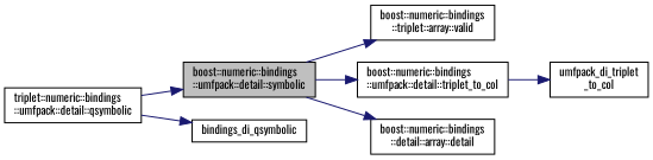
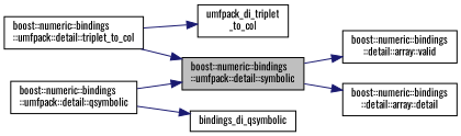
  digraph {
    fontname=Oswald
    rankdir=LR
    node [color=black fillcolor=white fontname=Oswald fontsize=10 shape=record style=filled]
    edge [color=midnightblue fontname=Oswald fontsize=10 labelfontname=Helvetica labelfontsize=10 style=solid]
    n1 [fillcolor=grey75 fontcolor=black height=0.2 label="boost::numeric::bindings\l::umfpack::detail::symbolic" width=0.4]
-   n2 [height=0.2 label="boost::numeric::bindings\l::triplet::array::valid" width=0.4]
+   n2 [height=0.2 label="boost::numeric::bindings\l::detail::array::valid" width=0.4]
    n3 [height=0.2 label="boost::numeric::bindings\l::umfpack::detail::triplet_to_col" width=0.4]
    n4 [height=0.2 label="boost::numeric::bindings\l::detail::array::detail" width=0.4]
    n5 [height=0.2 label="umfpack_di_triplet\l_to_col" width=0.4]
-   n6 [height=0.2 label="triplet::numeric::bindings\l::umfpack::detail::qsymbolic" width=0.4]
+   n6 [height=0.2 label="boost::numeric::bindings\l::umfpack::detail::qsymbolic" width=0.4]
    n7 [height=0.2 label=bindings_di_qsymbolic width=0.4]
    n1 -> n2
-   n1 -> n3
+   n3 -> n1
    n1 -> n4
    n3 -> n5
    n6 -> n1
    n6 -> n7
  }
